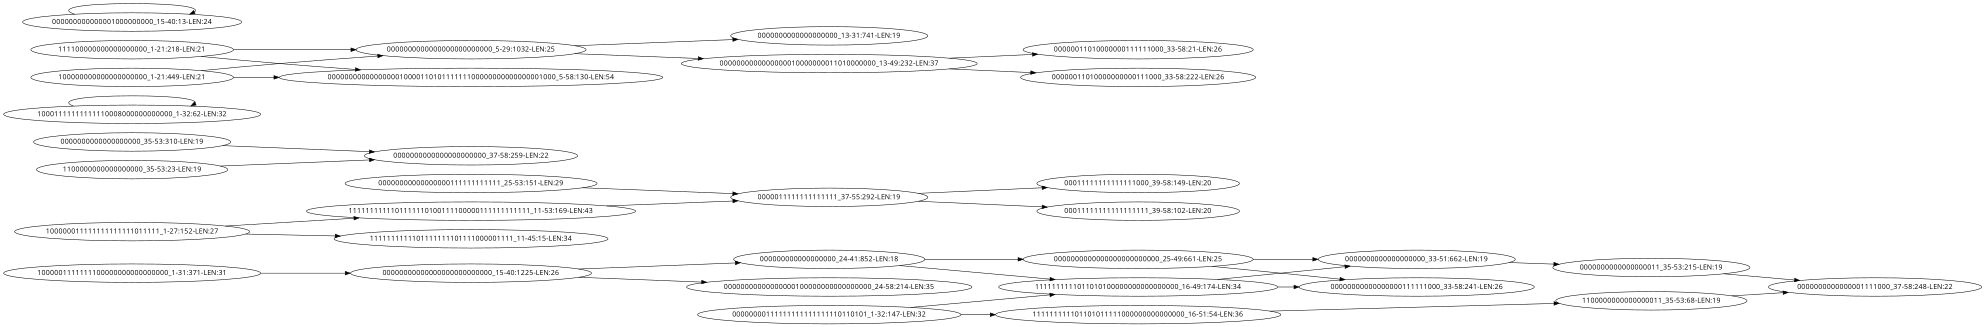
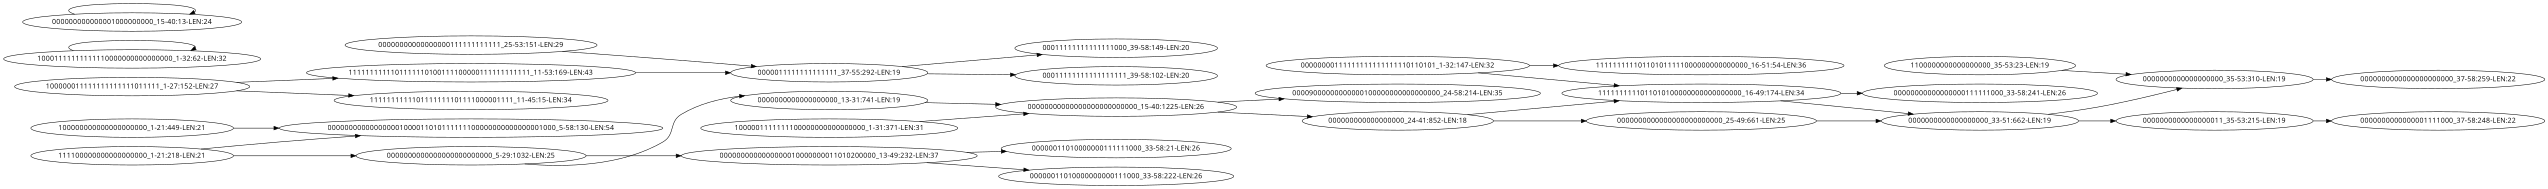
  digraph {
    fontname="Open Sans"
    rankdir=LR
    node [fontname="Open Sans"]
    edge [fontname="Open Sans"]
    "00000000000000000000000000_15-40:1225-LEN:26"
-   "00000000000000000100000000000000000_24-58:214-LEN:35"
+   "00000000000000000100000000000000000_24-58:214-LEN:35" [label="00009000000000000100000000000000000_24-58:214-LEN:35"]
    "000000000000000000_24-41:852-LEN:18"
    "0000000000000000000000000_25-49:661-LEN:25"
    "1111111111011010100000000000000000_16-49:174-LEN:34"
    "00000000000000000111111000_33-58:241-LEN:26"
    "0000000000000000000_33-51:662-LEN:19"
    "00000000000000000111111111111_25-53:151-LEN:29"
    "0000011111111111111_37-55:292-LEN:19"
    "0000000000000000000_35-53:310-LEN:19"
    "0000000000000000011_35-53:215-LEN:19"
    "0000000000000000000000_37-58:259-LEN:22"
    "0000000000000001111000_37-58:248-LEN:22"
    "00011111111111111000_39-58:149-LEN:20"
    "00011111111111111111_39-58:102-LEN:20"
    "100000011111111111111011111_1-27:152-LEN:27"
    "1111111111101111110100111100000111111111111_11-53:169-LEN:43"
    "1111111111101111111101111000001111_11-45:15-LEN:34"
-   "10001111111111110000000000000000_1-32:62-LEN:32" [label="10001111111111110008000000000000_1-32:62-LEN:32"]
+   "10001111111111110000000000000000_1-32:62-LEN:32"
    "0000000000000000000_13-31:741-LEN:19"
    "111100000000000000000_1-21:218-LEN:21"
    "000000000000000001000011010111111100000000000000001000_5-58:130-LEN:54"
    "0000000000000000000000000_5-29:1032-LEN:25"
-   "0000000000000000010000000011010000000_13-49:232-LEN:37"
+   "0000000000000000010000000011010000000_13-49:232-LEN:37" [label="0000000000000000010000000011010200000_13-49:232-LEN:37"]
    "00000011010000000111111000_33-58:21-LEN:26"
    "00000011010000000000111000_33-58:222-LEN:26"
    "00000000111111111111111110110101_1-32:147-LEN:32"
    "111111111101101011111000000000000000_16-51:54-LEN:36"
-   "1100000000000000011_35-53:68-LEN:19"
    "1100000000000000000_35-53:23-LEN:19"
    "000000000000001000000000_15-40:13-LEN:24"
    "100000000000000000000_1-21:449-LEN:21"
    "1000001111111100000000000000000_1-31:371-LEN:31"
    "00000000000000000000000000_15-40:1225-LEN:26" -> "00000000000000000100000000000000000_24-58:214-LEN:35"
    "00000000000000000000000000_15-40:1225-LEN:26" -> "000000000000000000_24-41:852-LEN:18"
    "000000000000000000_24-41:852-LEN:18" -> "0000000000000000000000000_25-49:661-LEN:25"
    "000000000000000000_24-41:852-LEN:18" -> "1111111111011010100000000000000000_16-49:174-LEN:34"
-   "0000000000000000000000000_25-49:661-LEN:25" -> "00000000000000000111111000_33-58:241-LEN:26"
    "0000000000000000000000000_25-49:661-LEN:25" -> "0000000000000000000_33-51:662-LEN:19"
    "1111111111011010100000000000000000_16-49:174-LEN:34" -> "00000000000000000111111000_33-58:241-LEN:26"
    "1111111111011010100000000000000000_16-49:174-LEN:34" -> "0000000000000000000_33-51:662-LEN:19"
+   "0000000000000000000_33-51:662-LEN:19" -> "0000000000000000000_35-53:310-LEN:19"
    "0000000000000000000_33-51:662-LEN:19" -> "0000000000000000011_35-53:215-LEN:19"
    "00000000000000000111111111111_25-53:151-LEN:29" -> "0000011111111111111_37-55:292-LEN:19"
    "0000011111111111111_37-55:292-LEN:19" -> "00011111111111111000_39-58:149-LEN:20"
    "0000011111111111111_37-55:292-LEN:19" -> "00011111111111111111_39-58:102-LEN:20"
    "0000000000000000000_35-53:310-LEN:19" -> "0000000000000000000000_37-58:259-LEN:22"
    "0000000000000000011_35-53:215-LEN:19" -> "0000000000000001111000_37-58:248-LEN:22"
    "100000011111111111111011111_1-27:152-LEN:27" -> "1111111111101111110100111100000111111111111_11-53:169-LEN:43"
    "100000011111111111111011111_1-27:152-LEN:27" -> "1111111111101111111101111000001111_11-45:15-LEN:34"
    "1111111111101111110100111100000111111111111_11-53:169-LEN:43" -> "0000011111111111111_37-55:292-LEN:19"
    "10001111111111110000000000000000_1-32:62-LEN:32" -> "10001111111111110000000000000000_1-32:62-LEN:32"
+   "0000000000000000000_13-31:741-LEN:19" -> "00000000000000000000000000_15-40:1225-LEN:26"
    "111100000000000000000_1-21:218-LEN:21" -> "000000000000000001000011010111111100000000000000001000_5-58:130-LEN:54"
    "111100000000000000000_1-21:218-LEN:21" -> "0000000000000000000000000_5-29:1032-LEN:25"
    "0000000000000000000000000_5-29:1032-LEN:25" -> "0000000000000000000_13-31:741-LEN:19"
    "0000000000000000000000000_5-29:1032-LEN:25" -> "0000000000000000010000000011010000000_13-49:232-LEN:37"
    "0000000000000000010000000011010000000_13-49:232-LEN:37" -> "00000011010000000111111000_33-58:21-LEN:26"
    "0000000000000000010000000011010000000_13-49:232-LEN:37" -> "00000011010000000000111000_33-58:222-LEN:26"
    "00000000111111111111111110110101_1-32:147-LEN:32" -> "1111111111011010100000000000000000_16-49:174-LEN:34"
    "00000000111111111111111110110101_1-32:147-LEN:32" -> "111111111101101011111000000000000000_16-51:54-LEN:36"
-   "111111111101101011111000000000000000_16-51:54-LEN:36" -> "1100000000000000011_35-53:68-LEN:19"
-   "1100000000000000011_35-53:68-LEN:19" -> "0000000000000001111000_37-58:248-LEN:22"
-   "1100000000000000000_35-53:23-LEN:19" -> "0000000000000000000000_37-58:259-LEN:22"
+   "1100000000000000000_35-53:23-LEN:19" -> "0000000000000000000_35-53:310-LEN:19"
    "000000000000001000000000_15-40:13-LEN:24" -> "000000000000001000000000_15-40:13-LEN:24"
    "100000000000000000000_1-21:449-LEN:21" -> "000000000000000001000011010111111100000000000000001000_5-58:130-LEN:54"
-   "100000000000000000000_1-21:449-LEN:21" -> "0000000000000000000000000_5-29:1032-LEN:25"
    "1000001111111100000000000000000_1-31:371-LEN:31" -> "00000000000000000000000000_15-40:1225-LEN:26"
  }
